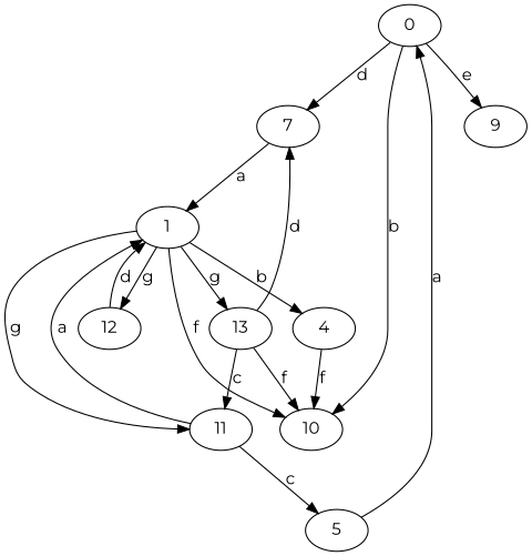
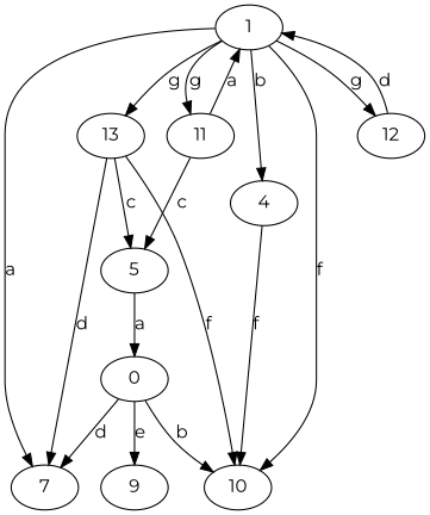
  strict digraph {
    fontname=Montserrat
    node [fontname=Montserrat]
    edge [fontname=Montserrat]
    0
    7
    9
    10
    4
    1
    11
    12
    13
    5
    0 -> 7 [label=d]
    0 -> 9 [label=e]
    0 -> 10 [label=b]
-   7 -> 1 [label=a]
+   1 -> 7 [label=a]
    4 -> 10 [label=f]
    1 -> 10 [label=f]
    1 -> 4 [label=b]
    1 -> 11 [label=g]
    1 -> 12 [label=g]
    1 -> 13 [label=g]
    11 -> 1 [label=a]
    11 -> 5 [label=c]
    12 -> 1 [label=d]
    13 -> 7 [label=d]
    13 -> 10 [label=f]
-   13 -> 11 [label=c]
+   13 -> 5 [label=c]
    5 -> 0 [label=a]
  }
